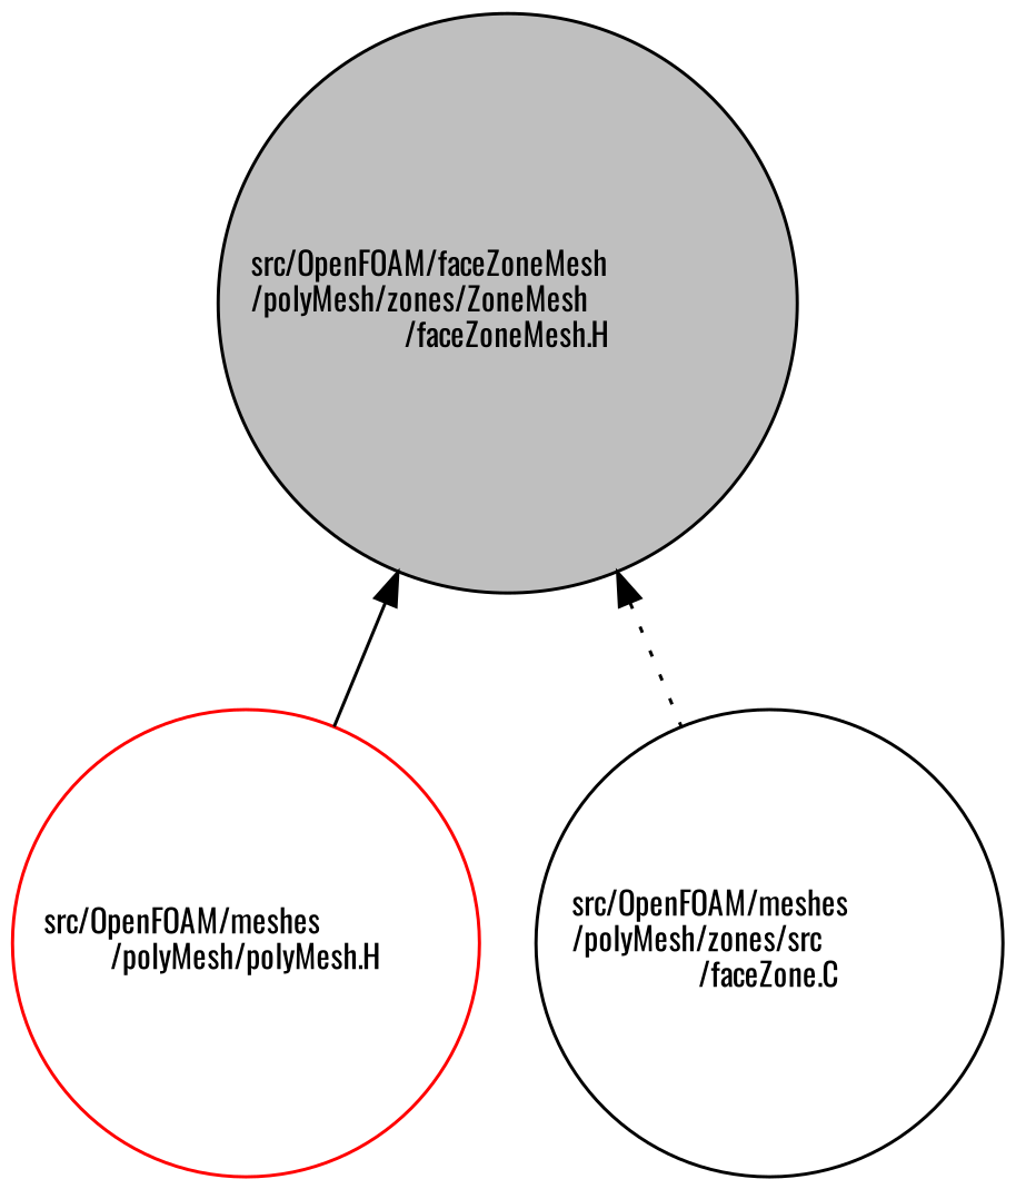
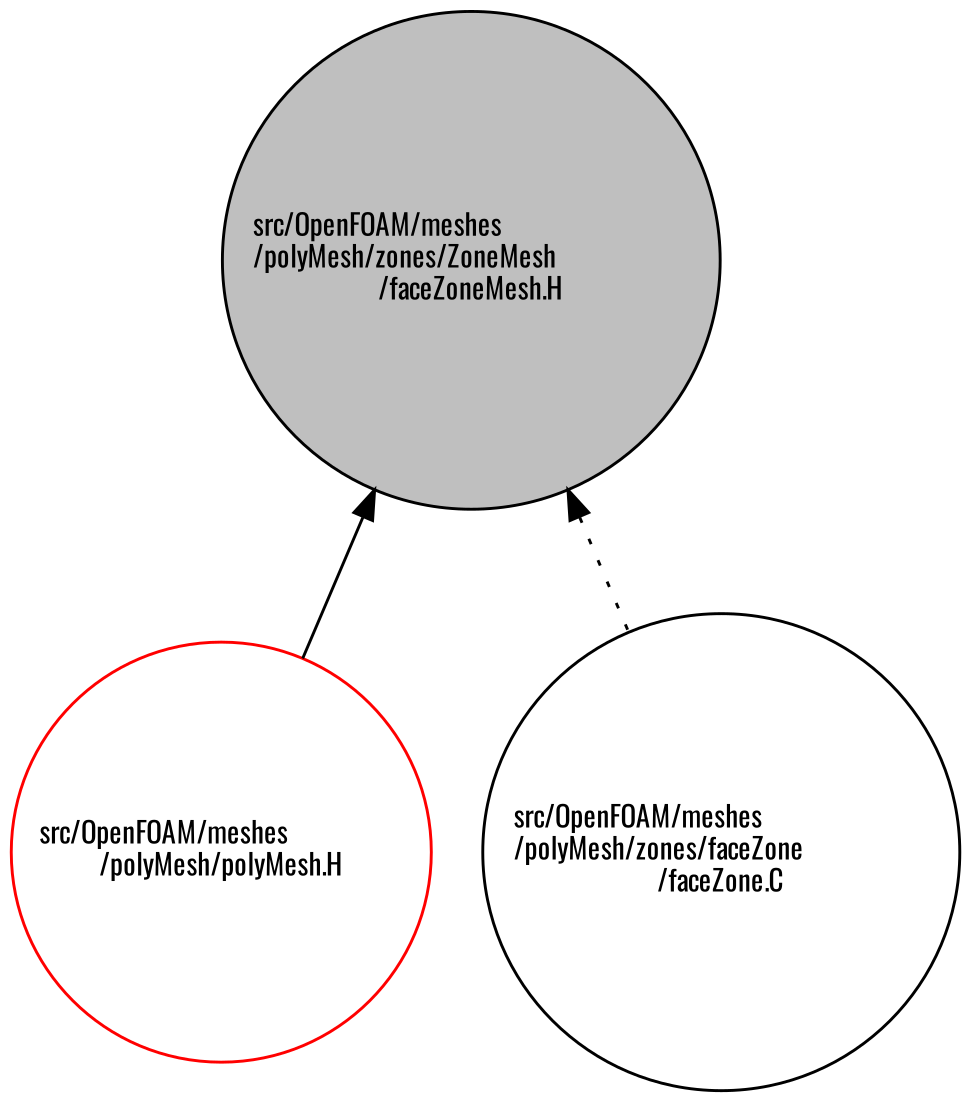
  digraph {
    fontname=Oswald
    node [color=black fontname=Oswald fontsize=10 shape=circle]
    edge [color=black dir=back fontname=Oswald fontsize=10 labelfontname=Helvetica labelfontsize=10]
-   n1 [fillcolor=grey75 fontcolor=black height=0.2 label="src/OpenFOAM/faceZoneMesh\l/polyMesh/zones/ZoneMesh\l/faceZoneMesh.H" style=filled width=0.4]
+   n1 [fillcolor=grey75 fontcolor=black height=0.2 label="src/OpenFOAM/meshes\l/polyMesh/zones/ZoneMesh\l/faceZoneMesh.H" style=filled width=0.4]
    n2 [color=red height=0.2 label="src/OpenFOAM/meshes\l/polyMesh/polyMesh.H" width=0.4]
-   n3 [height=0.2 label="src/OpenFOAM/meshes\l/polyMesh/zones/src\l/faceZone.C" width=0.4]
+   n3 [height=0.2 label="src/OpenFOAM/meshes\l/polyMesh/zones/faceZone\l/faceZone.C" width=0.4]
    n1 -> n2 [style=solid]
    n1 -> n3 [style=dotted]
  }
